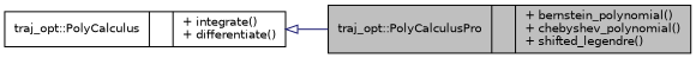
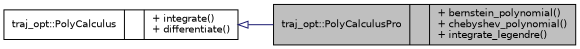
  digraph {
    rankdir=LR
    fontname="DejaVu Sans"
    node [color=black fontname="DejaVu Sans" fontsize=10 shape=record style=filled]
-   n1 [fillcolor=grey75 fontcolor=black height=0.2 label="{traj_opt::PolyCalculusPro\n||+ bernstein_polynomial()\l+ chebyshev_polynomial()\l+ shifted_legendre()\l}" width=0.4]
+   n1 [fillcolor=grey75 fontcolor=black height=0.2 label="{traj_opt::PolyCalculusPro\n||+ bernstein_polynomial()\l+ chebyshev_polynomial()\l+ integrate_legendre()\l}" width=0.4]
    n2 [fillcolor=white height=0.2 label="{traj_opt::PolyCalculus\n||+ integrate()\l+ differentiate()\l}" width=0.4]
    n2 -> n1 [arrowtail=onormal color=midnightblue dir=back fontname="DejaVu Sans" fontsize=10 labelfontname=Helvetica labelfontsize=10 style=solid]
  }
